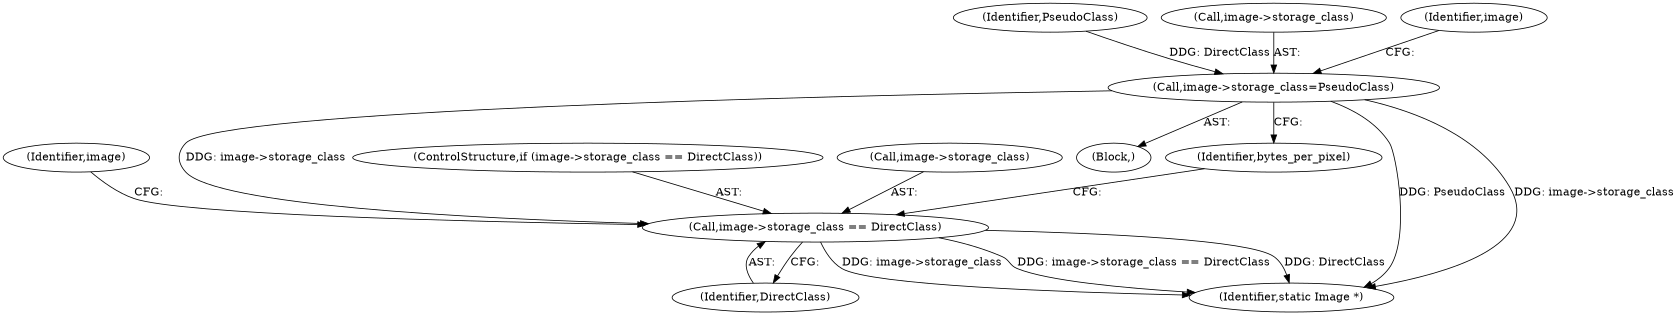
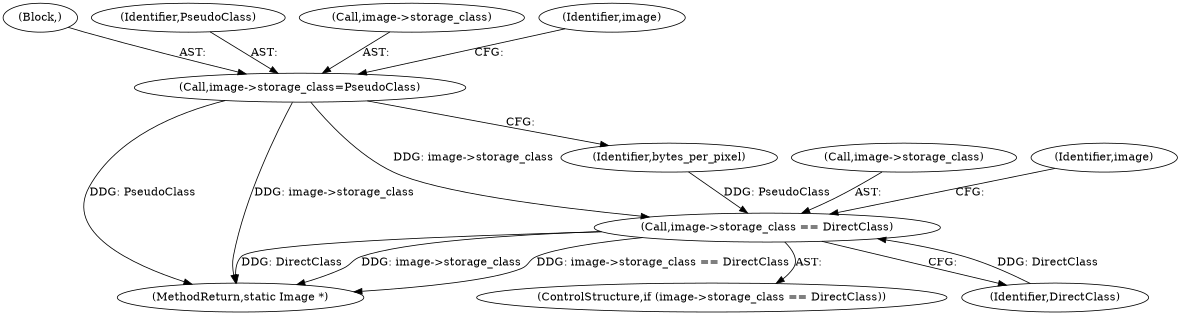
  digraph {
    n1 [label="(Call,image->storage_class=PseudoClass)"]
    n2 [label="(Call,image->storage_class == DirectClass)"]
    n3 [label="(Block,)"]
-   n4 [label="(Identifier,static Image *)"]
+   n4 [label="(MethodReturn,static Image *)"]
    n5 [label="(Identifier,bytes_per_pixel)"]
    n6 [label="(ControlStructure,if (image->storage_class == DirectClass))"]
    n7 [label="(Identifier,DirectClass)"]
    n8 [label="(Identifier,PseudoClass)"]
    n9 [label="(Call,image->storage_class)"]
    n10 [label="(Call,image->storage_class)"]
    n11 [label="(Identifier,image)"]
    n12 [label="(Identifier,image)"]
    n1 -> n2 [label="DDG: image->storage_class"]
-   n1 -> n3 [label="AST: "]
+   n3 -> n1 [label="AST: "]
    n1 -> n4 [label="DDG: PseudoClass"]
    n1 -> n4 [label="DDG: image->storage_class"]
    n1 -> n5 [label="CFG: "]
    n2 -> n4 [label="DDG: DirectClass"]
    n2 -> n4 [label="DDG: image->storage_class"]
    n2 -> n4 [label="DDG: image->storage_class == DirectClass"]
-   n6 -> n2 [label="AST: "]
+   n2 -> n6 [label="AST: "]
    n2 -> n7 [label="CFG: "]
-   n5 -> n2 [label="CFG: "]
-   n7 -> n2 [label="AST: "]
-   n8 -> n1 [label="DDG: DirectClass"]
+   n5 -> n2 [label="DDG: PseudoClass"]
+   n7 -> n2 [label="DDG: DirectClass"]
+   n8 -> n1 [label="AST: "]
    n9 -> n1 [label="AST: "]
    n10 -> n2 [label="AST: "]
    n11 -> n1 [label="CFG: "]
    n12 -> n2 [label="CFG: "]
  }
